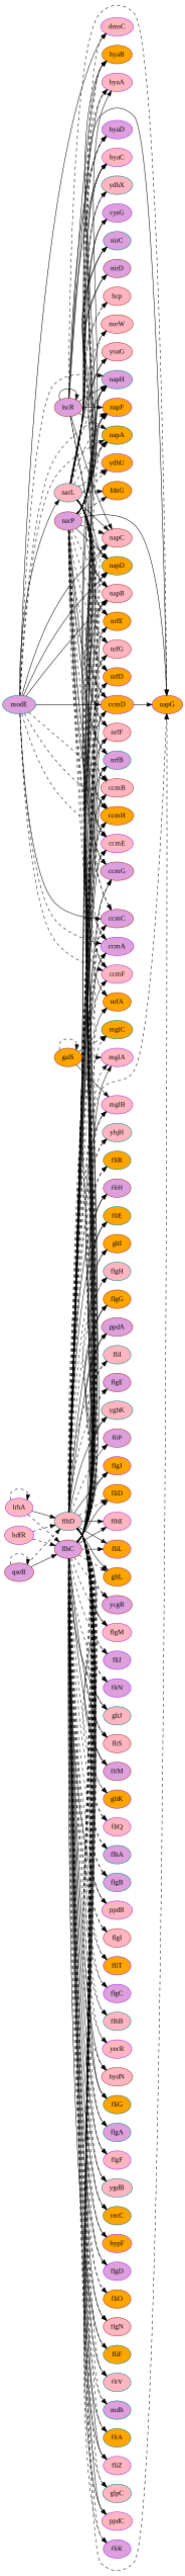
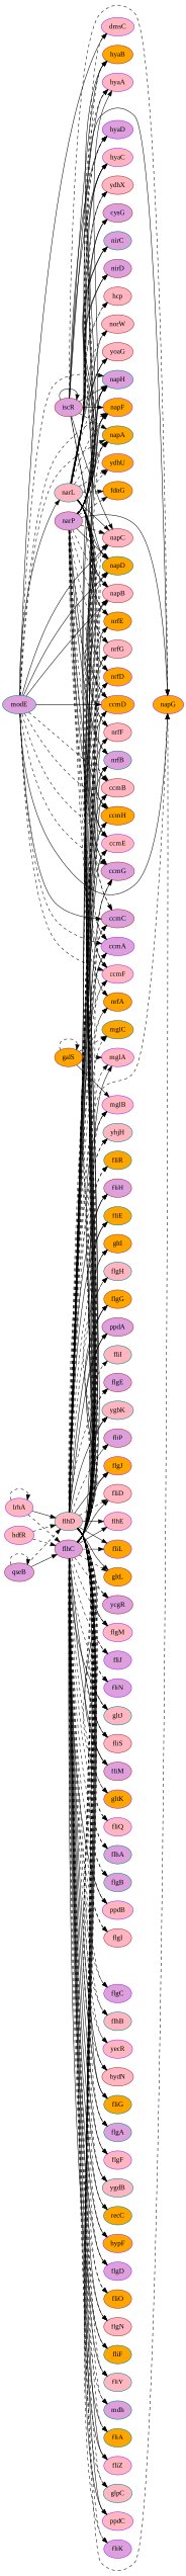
  digraph {
    fontname="Liberation Serif"
    rankdir=LR
    node [color=brown fillcolor=lightpink fontname="Liberation Serif" style=filled]
    edge [fontname="Liberation Serif" style=dashed value="+"]
    ppdC [color=purple position="231,158"]
    flhC [fillcolor=plum position="179,153"]
    fliK [color=purple fillcolor=plum position="241,144"]
    yhjH [color=teal position="241,165"]
    fliR [color=teal fillcolor=orange position="199,114"]
    fliH [fillcolor=plum position="219,164"]
    fliE [color=teal fillcolor=orange position="192,104"]
    gltI [fillcolor=orange position="167,176"]
    flgH [color=teal position="168,109"]
    flgG [fillcolor=orange position="215,189"]
    ppdA [fillcolor=plum position="159,209"]
    fliI [color=teal position="179,213"]
    flgE [fillcolor=plum position="167,200"]
    ygbK [color=teal position="205,195"]
    fliP [fillcolor=plum position="173,122"]
    flgJ [color=purple fillcolor=orange position="227,114"]
-   fliD [fillcolor=orange position="154,178"]
+   fliD [position="154,178"]
    flhE [color=purple position="225,149"]
    fliL [color=purple fillcolor=orange position="143,196"]
    gltL [fillcolor=orange position="231,187"]
    ycgR [fillcolor=plum position="189,125"]
    flgM [color=purple position="201,183"]
    fliJ [color=purple fillcolor=plum position="187,178"]
    fliN [color=purple fillcolor=plum position="200,211"]
    gltJ [color=teal position="237,177"]
    fliS [position="152,202"]
    fliM [fillcolor=plum position="217,137"]
    gltK [color=purple fillcolor=orange position="217,118"]
    fliQ [color=purple position="158,191"]
    flhA [color=teal fillcolor=plum position="231,170"]
    flgB [color=teal fillcolor=plum position="207,107"]
    ppdB [color=purple position="241,154"]
    flgI [position="207,124"]
-   fliT [color=purple fillcolor=orange position="183,111"]
    flgC [color=purple fillcolor=plum position="189,212"]
    flhB [color=teal position="224,128"]
    yecR [color=purple position="181,98"]
    hydN [position="211,151"]
    fliG [color=teal fillcolor=orange position="203,165"]
    flgA [color=teal fillcolor=plum position="225,194"]
    flgF [color=purple position="144,186"]
    ygdB [color=teal position="170,98"]
    recC [color=teal fillcolor=orange position="217,201"]
    hypF [color=purple fillcolor=orange position="212,176"]
    mglB [color=purple position="210,93"]
    flgD [color=purple fillcolor=plum position="230,140"]
    fliO [fillcolor=orange position="194,201"]
    flgN [position="218,107"]
    fliF [color=teal fillcolor=orange position="202,137"]
    ccmG [fillcolor=plum position="139,121"]
    ccmA [color=purple fillcolor=plum position="137,114"]
    ccmC [fillcolor=plum position="133,137"]
    ccmF [color=purple position="123,146"]
    fliY [color=teal position="239,133"]
    mdh [color=teal fillcolor=plum position="180,202"]
    fliA [color=teal fillcolor=orange position="209,206"]
    ccmD [color=purple fillcolor=orange position="117,149"]
    napF [color=purple fillcolor=orange position="125,127"]
    napA [color=teal fillcolor=orange position="130,110"]
    napC [position="115,138"]
    nrfA [fillcolor=orange position="123,157"]
    nrfE [fillcolor=orange position="116,161"]
    nrfD [color=purple fillcolor=orange position="127,164"]
    napD [color=teal fillcolor=orange position="119,126"]
    napB [position="120,133"]
    nrfG [position="120,168"]
    nrfF [position="132,156"]
    napG [color=purple fillcolor=orange position="124,114"]
    ccmB [position="134,126"]
    fliZ [color=purple position="188,191"]
    ccmH [fillcolor=orange position="128,141"]
    napH [color=teal fillcolor=plum position="126,120"]
    mglA [color=purple position="192,88"]
    nrfB [color=teal fillcolor=plum position="136,148"]
    glpC [color=teal position="174,189"]
    ccmE [color=purple position="139,132"]
    mglC [color=teal fillcolor=orange position="201,90"]
    flhD [color=teal position="180,151"]
    hdfR [color=purple position="169,211"]
    qseB [fillcolor=plum position="234,123"]
    lrhA [color=purple position="224,179"]
    narP [fillcolor=plum position="90,132"]
    hyaB [fillcolor=orange position="61,103"]
    yoaG [position="46,130"]
    ydhU [color=purple fillcolor=orange position="39,119"]
    fdnG [fillcolor=orange position="49,144"]
    hyaA [color=purple position="60,93"]
-   ydhX [color=teal position="35,129"]
-   cysG [color=purple fillcolor=plum position="42,153"]
+   ydhX [position="35,129"]
+   cysG [fillcolor=plum position="42,153"]
    nirC [color=teal fillcolor=plum position="38,141"]
    nirD [fillcolor=plum position="46,98"]
    hcp [position="41,109"]
    norW [position="52,160"]
    hyaD [color=purple fillcolor=plum position="58,114"]
    hyaC [color=purple position="69,91"]
    modE [color=teal fillcolor=plum position="110,115"]
    narL [color=teal position="91,128"]
    dmsC [color=purple position="76,76"]
    iscR [fillcolor=plum position="93,107"]
    galS [fillcolor=orange position="214,51"]
    flhC -> ppdC [style=solid]
    flhC -> fliK
    flhC -> yhjH
    flhC -> fliR
    flhC -> fliH [style=solid]
    flhC -> fliE [style=solid]
    flhC -> gltI [style=solid]
    flhC -> flgH
    flhC -> flgG [style=solid]
    flhC -> ppdA [style=solid]
    flhC -> fliI
    flhC -> flgE
    flhC -> ygbK [style=solid]
    flhC -> fliP
    flhC -> flgJ [style=solid]
    flhC -> fliD [style=solid]
    flhC -> flhE [style=solid]
    flhC -> fliL [style=solid]
    flhC -> gltL
    flhC -> ycgR
    flhC -> flgM
    flhC -> fliJ
    flhC -> fliN
    flhC -> gltJ [style=solid]
    flhC -> fliS [style=solid]
    flhC -> fliM [style=solid]
    flhC -> gltK
    flhC -> fliQ
    flhC -> flhA
    flhC -> flgB
    flhC -> ppdB [style=solid]
    flhC -> flgI
-   flhC -> fliT
    flhC -> flgC
    flhC -> flhB
    flhC -> yecR
    flhC -> hydN [style=solid]
    flhC -> fliG [style=solid]
    flhC -> flgA [style=solid]
    flhC -> flgF [style=solid]
    flhC -> ygdB [style=solid]
    flhC -> recC [style=solid]
    flhC -> hypF [style=solid]
    flhC -> mglB [style=solid value="-"]
    flhC -> flgD [style=solid]
    flhC -> fliO
    flhC -> flgN
    flhC -> fliF [style=solid]
    flhC -> ccmG
    flhC -> ccmA [style=solid]
    flhC -> ccmC
    flhC -> ccmF
    flhC -> fliY
    flhC -> mdh [value="-"]
    flhC -> fliA
    flhC -> ccmD [style=solid]
    flhC -> napF [style=solid]
    flhC -> napA [style=solid]
    flhC -> napC
    flhC -> nrfA
    flhC -> nrfE
    flhC -> nrfD [style=solid]
    flhC -> napD
    flhC -> napB [style=solid]
    flhC -> nrfG [style=solid]
    flhC -> nrfF [style=solid]
    flhC -> napG
    flhC -> ccmB [style=solid]
    flhC -> fliZ [style=solid]
    flhC -> ccmH [style=solid]
    flhC -> napH [style=solid]
    flhC -> mglA [style=solid value="-"]
    flhC -> nrfB [style=solid]
    flhC -> glpC
    flhC -> ccmE
    flhD -> ppdC [style=solid]
    flhD -> fliK
    flhD -> yhjH
    flhD -> fliR
    flhD -> fliH [style=solid]
    flhD -> fliE [style=solid]
    flhD -> gltI
    flhD -> flgH
    flhD -> flgG [style=solid]
    flhD -> ppdA [style=solid]
-   flhD -> fliI
    flhD -> flgE
    flhD -> ygbK [style=solid]
    flhD -> fliP
    flhD -> flgJ [style=solid]
    flhD -> fliD
    flhD -> flhE [style=solid]
    flhD -> fliL [style=solid]
    flhD -> gltL [style=solid]
    flhD -> ycgR
    flhD -> flgM [style=solid]
    flhD -> fliJ
    flhD -> fliN
    flhD -> gltJ
    flhD -> fliS
    flhD -> fliM [style=solid]
    flhD -> gltK
    flhD -> fliQ
    flhD -> flhA
    flhD -> flgB
    flhD -> ppdB
    flhD -> flgI
-   flhD -> fliT
    flhD -> flgC
    flhD -> flhB
    flhD -> yecR
    flhD -> hydN
    flhD -> fliG [style=solid]
    flhD -> flgA
    flhD -> flgF
    flhD -> ygdB
    flhD -> recC
    flhD -> hypF
    flhD -> mglB [value="-"]
    flhD -> flgD
    flhD -> fliO
    flhD -> flgN [style=solid]
    flhD -> fliF
    flhD -> ccmG [style=solid]
    flhD -> ccmA
    flhD -> ccmC
    flhD -> ccmF
    flhD -> fliY [style=solid]
    flhD -> mdh [value="-"]
    flhD -> fliA [style=solid]
    flhD -> ccmD [style=solid]
    flhD -> napF [style=solid]
    flhD -> napA
    flhD -> napC
    flhD -> nrfA
    flhD -> nrfE [style=solid]
    flhD -> nrfD
    flhD -> napD
    flhD -> napB
    flhD -> nrfG
    flhD -> nrfF [style=solid]
    flhD -> napG
    flhD -> ccmB [style=solid]
    flhD -> fliZ [style=solid]
    flhD -> ccmH
    flhD -> napH [style=solid]
    flhD -> mglA [value="-"]
    flhD -> nrfB [style=solid]
    flhD -> glpC
    flhD -> ccmE [style=solid]
    flhD -> mglC [value="-"]
    hdfR -> flhC [value="-"]
    hdfR -> flhD [value="-"]
    qseB -> flhC [style=solid]
    qseB -> flhD
    qseB -> qseB
    lrhA -> flhC [value="-"]
    lrhA -> flhD [style=solid value="-"]
    lrhA -> lrhA
    narP -> ccmG [value="+-"]
    narP -> ccmA [value="+-"]
    narP -> ccmC [value="+-"]
    narP -> ccmF [value="+-"]
    narP -> ccmD [value="+-"]
    narP -> napF [value="+-"]
    narP -> napA [value="+-"]
    narP -> napC [value="+-"]
    narP -> nrfA
    narP -> nrfE
    narP -> nrfD
    narP -> napD [style=solid value="+-"]
    narP -> napB [value="+-"]
    narP -> nrfG
    narP -> nrfF [style=solid]
    narP -> napG [style=solid value="+-"]
    narP -> ccmB [value="+-"]
    narP -> ccmH [style=solid value="+-"]
    narP -> napH [style=solid value="+-"]
    narP -> nrfB [style=solid]
    narP -> ccmE [style=solid value="+-"]
    narP -> hyaB [style=solid value="-"]
    narP -> yoaG [style=solid]
    narP -> ydhU [value="-"]
    narP -> fdnG [value="-"]
    narP -> hyaA [style=solid value="-"]
    narP -> ydhX [value="-"]
    narP -> cysG [style=solid]
    narP -> nirC [style=solid]
    narP -> nirD [style=solid]
    narP -> hcp
    narP -> norW [value="-"]
    narP -> hyaD [value="-"]
    narP -> hyaC [style=solid value="-"]
+   modE -> ccmG
    modE -> ccmA
    modE -> ccmC [style=solid]
    modE -> ccmF
    modE -> ccmD [style=solid]
    modE -> napF
    modE -> napA
    modE -> napC [style=solid]
    modE -> napD [style=solid]
    modE -> napB [style=solid]
-   ccmD -> napG [style=solid]
+   modE -> napG [style=solid]
    modE -> ccmB
    modE -> ccmH
    modE -> napH
    modE -> ccmE
    modE -> narL [style=solid]
    modE -> dmsC [style=solid value="-"]
    narL -> ccmG [style=solid value="-"]
    narL -> ccmA [value="-"]
    narL -> ccmC [value="-"]
    narL -> ccmF [style=solid value="-"]
    narL -> ccmD [style=solid value="-"]
    narL -> napF [value="-"]
    narL -> napA [value="-"]
    narL -> napC [style=solid value="-"]
    narL -> nrfA [value="+-"]
    narL -> nrfE [style=solid value="+-"]
    narL -> nrfD [style=solid value="+-"]
    narL -> napD [style=solid value="-"]
    narL -> napB [style=solid value="-"]
    narL -> nrfG [value="+-"]
    narL -> nrfF [value="+-"]
    narL -> napG [style=solid value="-"]
    narL -> ccmB [value="-"]
    narL -> ccmH [value="-"]
    narL -> napH [value="-"]
    narL -> nrfB [value="+-"]
    narL -> ccmE [style=solid value="-"]
    narL -> hyaB [value="-"]
    narL -> yoaG [style=solid]
    narL -> ydhU [value="-"]
    narL -> fdnG
    narL -> hyaA [value="-"]
    narL -> ydhX [style=solid value="-"]
    narL -> cysG [style=solid]
    narL -> nirC [style=solid]
    narL -> nirD [style=solid]
    narL -> hcp
    narL -> norW [style=solid value="-"]
    narL -> hyaD [value="-"]
    narL -> hyaC [style=solid value="-"]
    narL -> dmsC [value="-"]
    iscR -> napF [style=solid value="-"]
    iscR -> napA [value="-"]
    iscR -> napC [style=solid value="-"]
    iscR -> napD [style=solid value="-"]
    iscR -> napB [value="-"]
    iscR -> napG [value="-"]
    iscR -> napH [style=solid value="-"]
    iscR -> hyaB [style=solid value="-"]
    iscR -> hyaA [style=solid value="-"]
    iscR -> hyaD [style=solid value="-"]
    iscR -> hyaC [style=solid value="-"]
    iscR -> iscR [style=solid value="-"]
    galS -> mglB [style=solid value="-"]
    galS -> mglA [value="-"]
    galS -> mglC [value="-"]
    galS -> galS [value="-"]
  }
